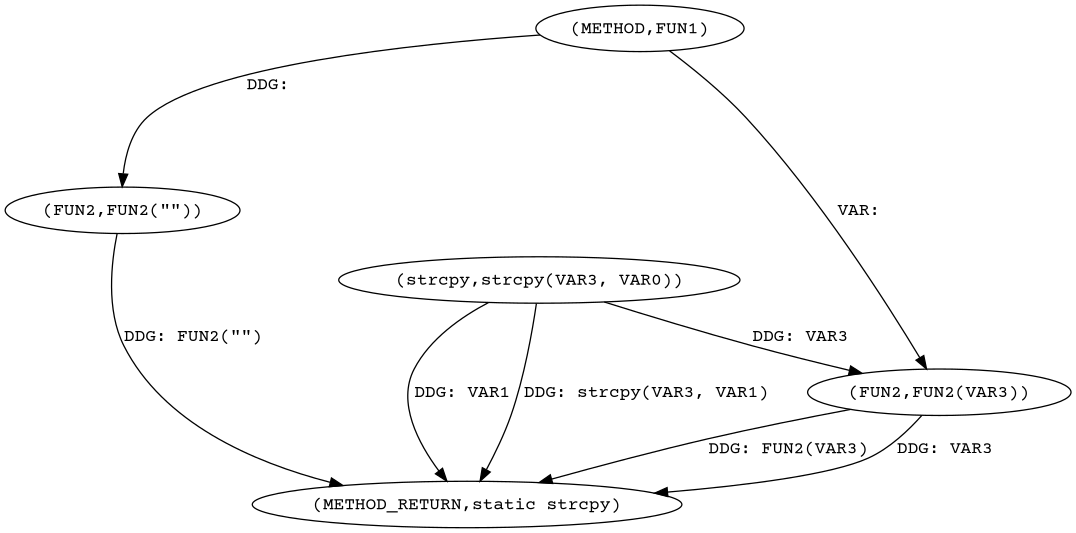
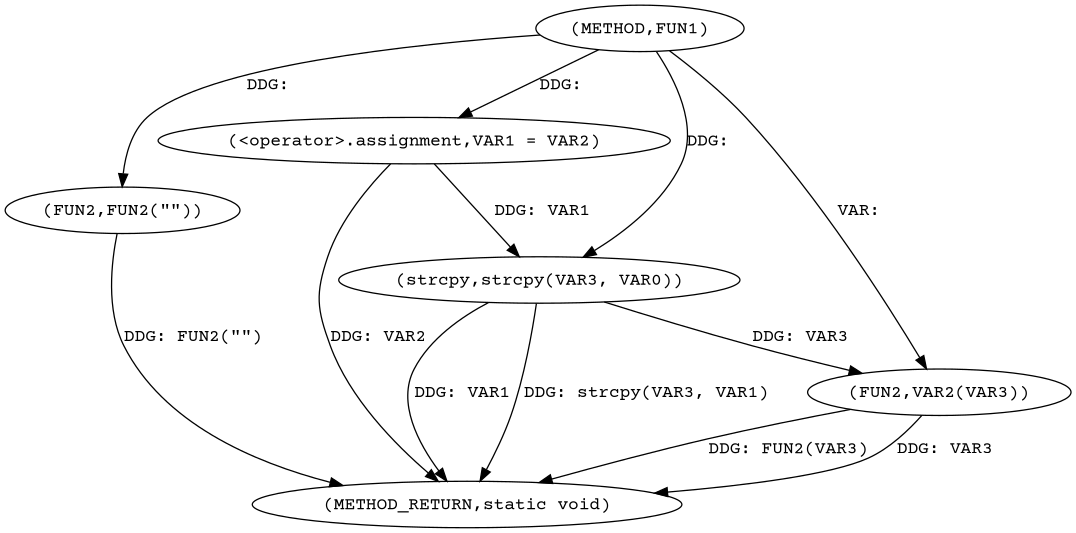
  digraph {
    fontname="Courier Prime"
    node [fontname="Courier Prime"]
    edge [fontname="Courier Prime"]
    n1 [label="(METHOD,FUN1)"]
    n2 [label="(FUN2,FUN2(\"\"))"]
+   n3 [label="(<operator>.assignment,VAR1 = VAR2)"]
    n4 [label="(strcpy,strcpy(VAR3, VAR0))"]
-   n5 [label="(FUN2,FUN2(VAR3))"]
-   n6 [label="(METHOD_RETURN,static strcpy)"]
+   n5 [label="(FUN2,VAR2(VAR3))"]
+   n6 [label="(METHOD_RETURN,static void)"]
    n1 -> n2 [label="DDG: "]
+   n1 -> n3 [label="DDG: "]
+   n1 -> n4 [label="DDG: "]
    n1 -> n5 [label="VAR: "]
    n2 -> n6 [label="DDG: FUN2(\"\")"]
+   n3 -> n4 [label="DDG: VAR1"]
+   n3 -> n6 [label="DDG: VAR2"]
    n4 -> n5 [label="DDG: VAR3"]
    n4 -> n6 [label="DDG: VAR1"]
    n4 -> n6 [label="DDG: strcpy(VAR3, VAR1)"]
    n5 -> n6 [label="DDG: FUN2(VAR3)"]
    n5 -> n6 [label="DDG: VAR3"]
  }
